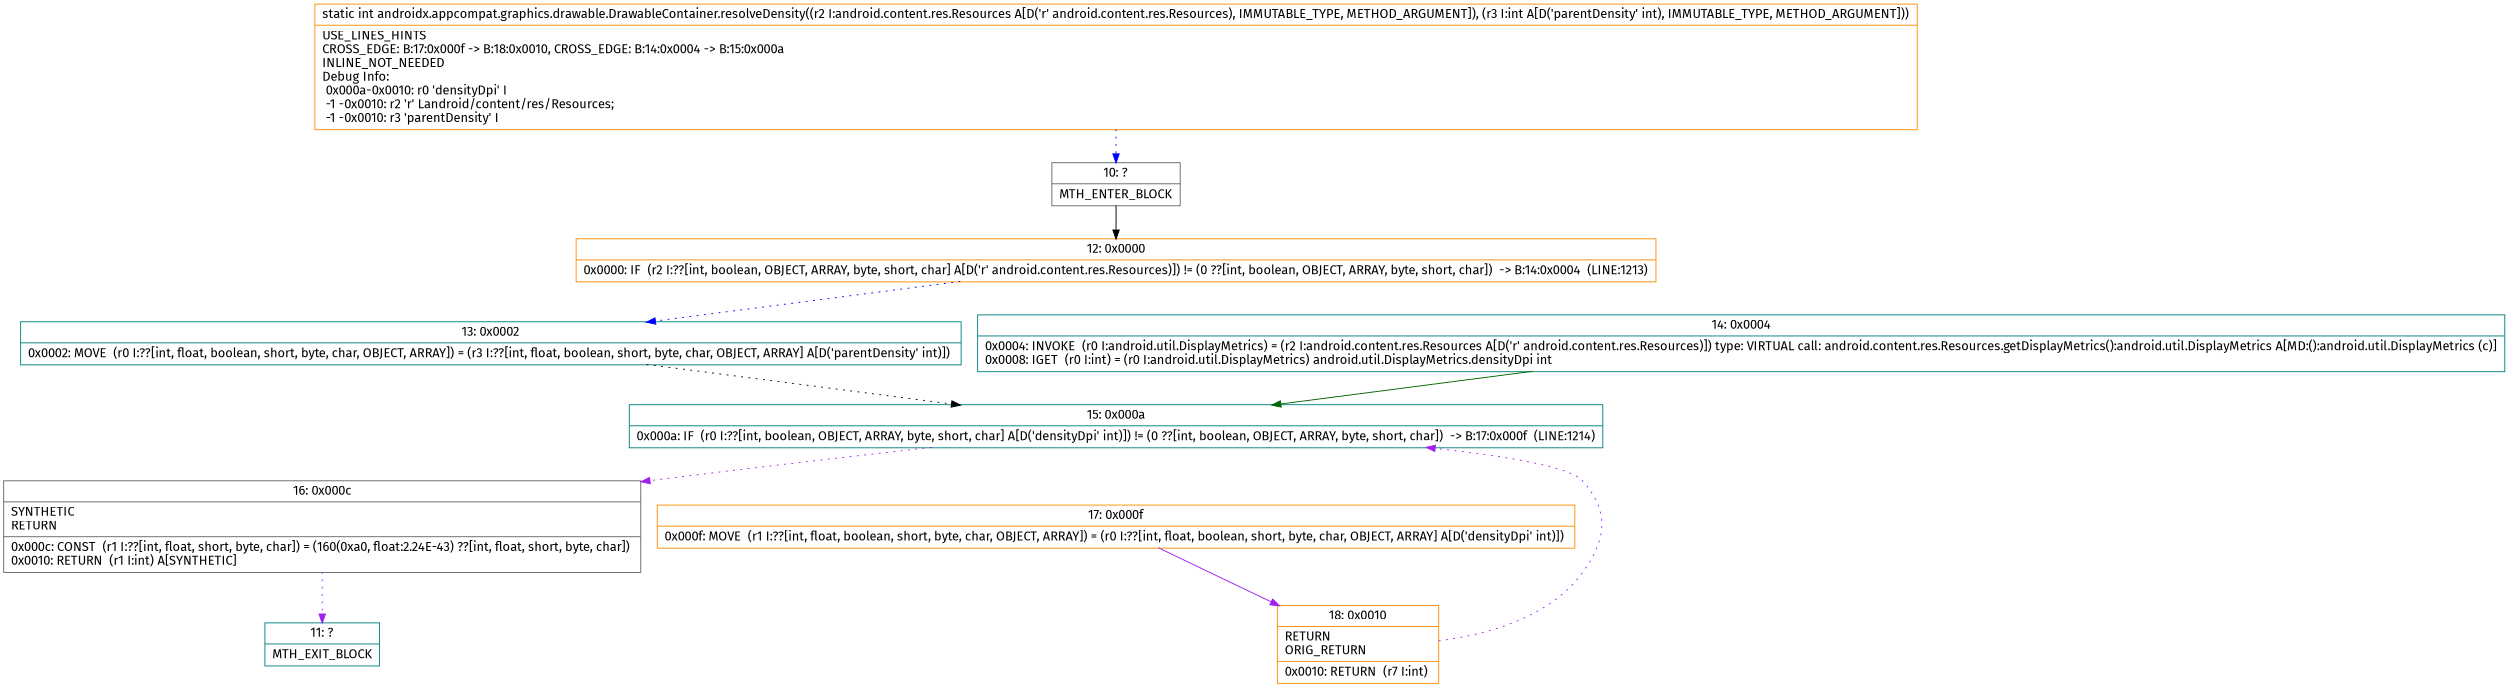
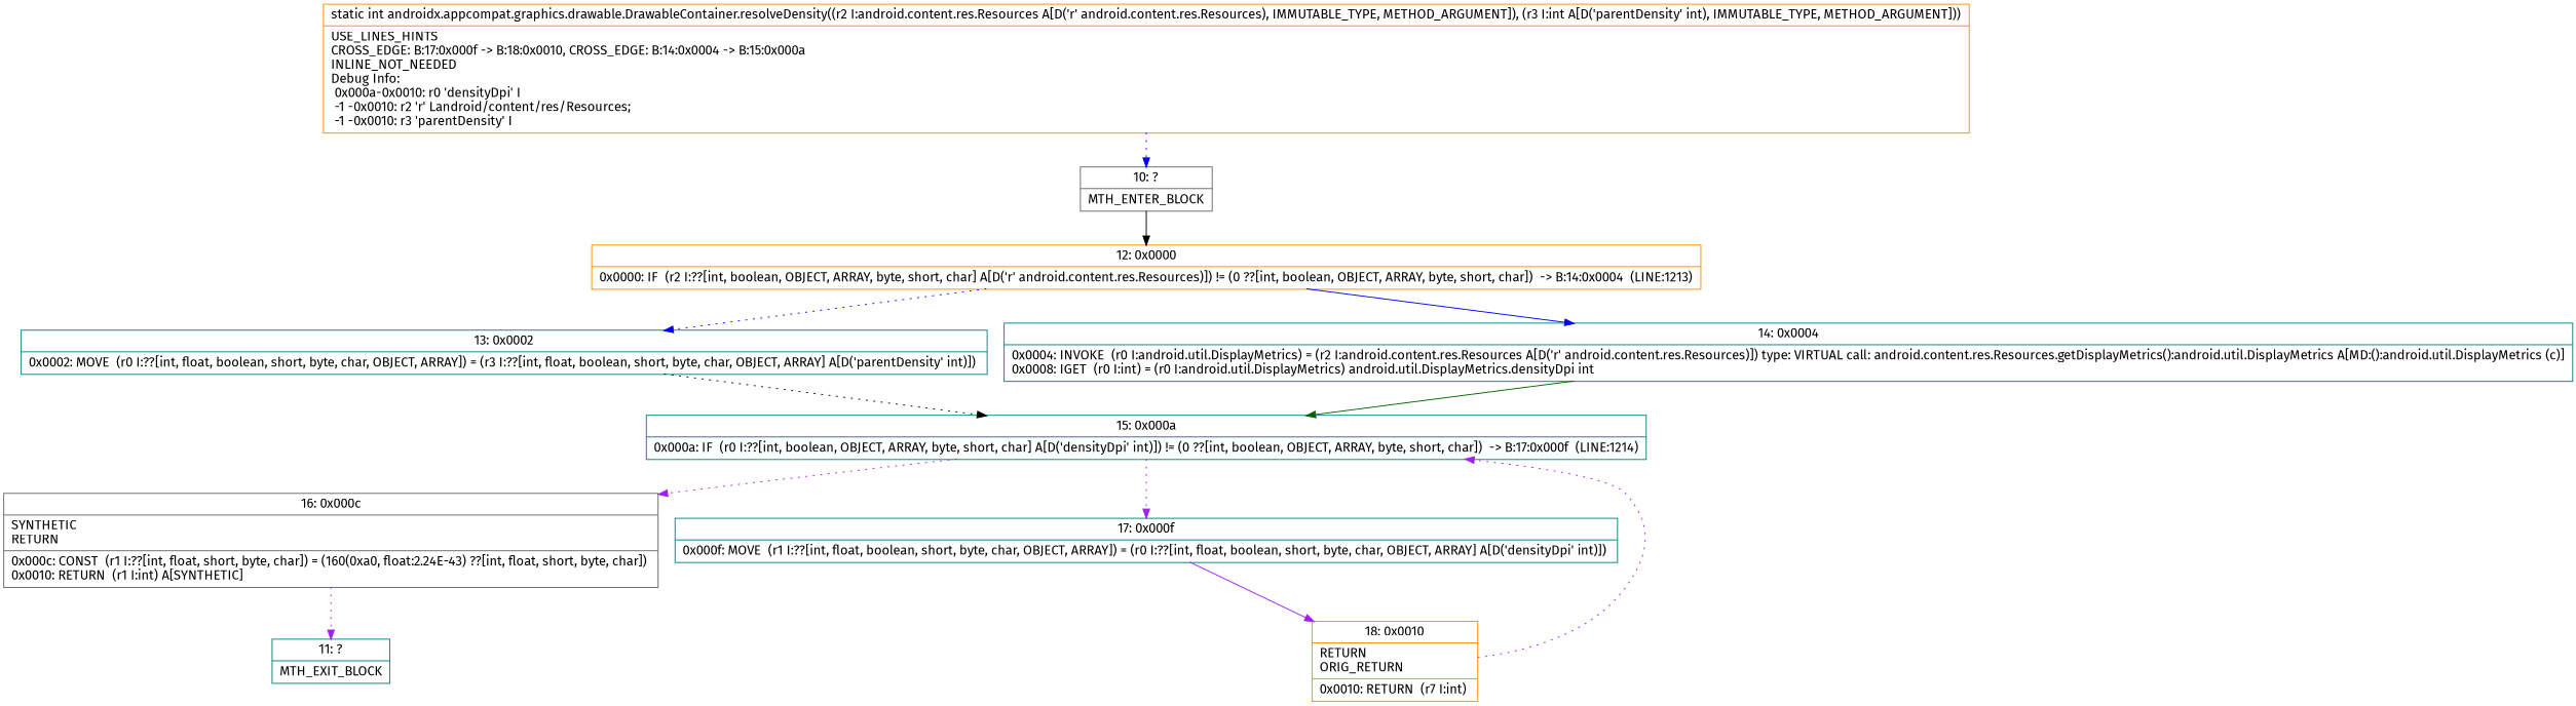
  digraph {
    fontname="Fira Sans"
    node [color=teal fontname="Fira Sans" shape=record]
    edge [color=purple fontname="Fira Sans" style=dotted]
    n1 [color=gray40 label="{10\:\ ?|MTH_ENTER_BLOCK\l}"]
    n2 [color=darkorange label="{12\:\ 0x0000|0x0000: IF  (r2 I:??[int, boolean, OBJECT, ARRAY, byte, short, char] A[D('r' android.content.res.Resources)]) != (0 ??[int, boolean, OBJECT, ARRAY, byte, short, char])  \-\> B:14:0x0004  (LINE:1213)\l}"]
    n3 [label="{13\:\ 0x0002|0x0002: MOVE  (r0 I:??[int, float, boolean, short, byte, char, OBJECT, ARRAY]) = (r3 I:??[int, float, boolean, short, byte, char, OBJECT, ARRAY] A[D('parentDensity' int)]) \l}"]
    n4 [label="{14\:\ 0x0004|0x0004: INVOKE  (r0 I:android.util.DisplayMetrics) = (r2 I:android.content.res.Resources A[D('r' android.content.res.Resources)]) type: VIRTUAL call: android.content.res.Resources.getDisplayMetrics():android.util.DisplayMetrics A[MD:():android.util.DisplayMetrics (c)]\l0x0008: IGET  (r0 I:int) = (r0 I:android.util.DisplayMetrics) android.util.DisplayMetrics.densityDpi int \l}"]
    n5 [label="{15\:\ 0x000a|0x000a: IF  (r0 I:??[int, boolean, OBJECT, ARRAY, byte, short, char] A[D('densityDpi' int)]) != (0 ??[int, boolean, OBJECT, ARRAY, byte, short, char])  \-\> B:17:0x000f  (LINE:1214)\l}"]
    n6 [color=gray40 label="{16\:\ 0x000c|SYNTHETIC\lRETURN\l|0x000c: CONST  (r1 I:??[int, float, short, byte, char]) = (160(0xa0, float:2.24E\-43) ??[int, float, short, byte, char]) \l0x0010: RETURN  (r1 I:int) A[SYNTHETIC]\l}"]
-   n7 [color=darkorange label="{17\:\ 0x000f|0x000f: MOVE  (r1 I:??[int, float, boolean, short, byte, char, OBJECT, ARRAY]) = (r0 I:??[int, float, boolean, short, byte, char, OBJECT, ARRAY] A[D('densityDpi' int)]) \l}"]
+   n7 [label="{17\:\ 0x000f|0x000f: MOVE  (r1 I:??[int, float, boolean, short, byte, char, OBJECT, ARRAY]) = (r0 I:??[int, float, boolean, short, byte, char, OBJECT, ARRAY] A[D('densityDpi' int)]) \l}"]
    n8 [label="{11\:\ ?|MTH_EXIT_BLOCK\l}"]
    n9 [color=darkorange label="{18\:\ 0x0010|RETURN\lORIG_RETURN\l|0x0010: RETURN  (r7 I:int) \l}"]
    n10 [color=darkorange label="{static int androidx.appcompat.graphics.drawable.DrawableContainer.resolveDensity((r2 I:android.content.res.Resources A[D('r' android.content.res.Resources), IMMUTABLE_TYPE, METHOD_ARGUMENT]), (r3 I:int A[D('parentDensity' int), IMMUTABLE_TYPE, METHOD_ARGUMENT]))  | USE_LINES_HINTS\lCROSS_EDGE: B:17:0x000f \-\> B:18:0x0010, CROSS_EDGE: B:14:0x0004 \-\> B:15:0x000a\lINLINE_NOT_NEEDED\lDebug Info:\l  0x000a\-0x0010: r0 'densityDpi' I\l  \-1 \-0x0010: r2 'r' Landroid\/content\/res\/Resources;\l  \-1 \-0x0010: r3 'parentDensity' I\l}"]
    n1 -> n2 [color=black style=solid]
    n2 -> n3 [color=blue]
+   n2 -> n4 [color=blue style=solid]
    n3 -> n5 [color=black]
    n4 -> n5 [color=darkgreen style=solid]
    n5 -> n6
+   n5 -> n7
    n6 -> n8
    n7 -> n9 [style=solid]
    n9 -> n5
    n10 -> n1 [color=blue]
  }
